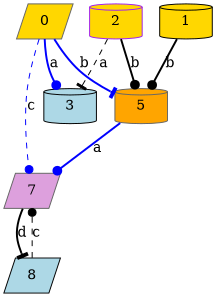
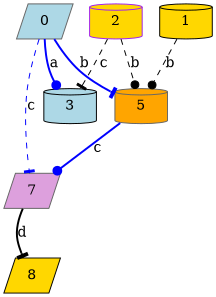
  strict digraph {
    node [color=gray40 fillcolor=gold shape=cylinder style=filled]
    edge [arrowhead=dot color=black style=bold]
-   0 [shape=parallelogram]
+   0 [fillcolor=lightblue shape=parallelogram]
    3 [color=black fillcolor=lightblue]
    5 [fillcolor=orange]
    7 [fillcolor=plum shape=parallelogram]
-   8 [color=black fillcolor=lightblue shape=parallelogram]
+   8 [color=black shape=parallelogram]
    2 [color=purple]
    1 [color=black]
    0 -> 3 [color=blue label=a]
    0 -> 5 [arrowhead=tee color=blue label=b]
-   0 -> 7 [color=blue label=c style=dashed]
-   5 -> 7 [color=blue label=a]
+   0 -> 7 [arrowhead=tee color=blue label=c style=dashed]
+   5 -> 7 [color=blue label=c]
    7 -> 8 [arrowhead=tee label=d]
-   8 -> 7 [label=c style=dashed]
-   2 -> 3 [arrowhead=tee label=a style=dashed]
-   2 -> 5 [label=b]
-   1 -> 5 [label=b]
+   2 -> 3 [arrowhead=tee label=c style=dashed]
+   2 -> 5 [label=b style=dashed]
+   1 -> 5 [label=b style=dashed]
  }
